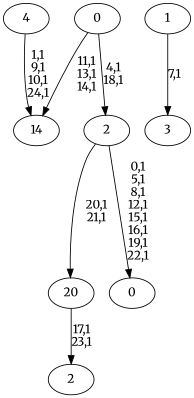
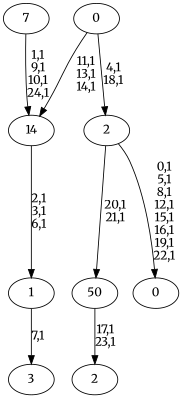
  digraph {
    fontname=Merriweather
    node [fontname=Merriweather]
    edge [fontname=Merriweather]
-   n1 [label=4]
+   n1 [label=7]
    14
    n3 [label=3]
    n4 [label=2]
-   20
+   20 [label=50]
    n6 [label=1]
    n7 [label=0]
    2
    0
    n1 -> 14 [label="1,1\n9,1\n10,1\n24,1"]
+   14 -> n6 [label="2,1\n3,1\n6,1"]
    20 -> n4 [label="17,1\n23,1"]
    n6 -> n3 [label="7,1"]
    2 -> 20 [label="20,1\n21,1"]
    2 -> n7 [label="0,1\n5,1\n8,1\n12,1\n15,1\n16,1\n19,1\n22,1"]
    0 -> 14 [label="11,1\n13,1\n14,1"]
    0 -> 2 [label="4,1\n18,1"]
  }
